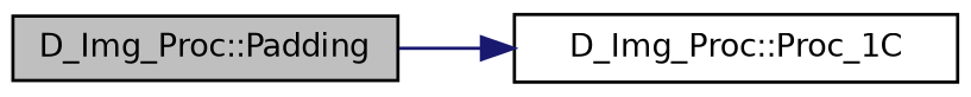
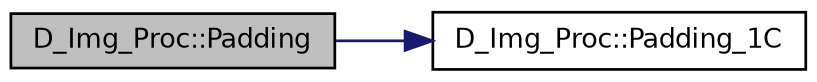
  digraph {
    rankdir=LR
    node [color=black fontname=Helvetica fontsize=10 shape=record style=filled]
    n1 [fillcolor=grey75 fontcolor=black height=0.2 label="D_Img_Proc::Padding" width=0.4]
-   n2 [fillcolor=white height=0.2 label="D_Img_Proc::Proc_1C" width=0.4]
+   n2 [fillcolor=white height=0.2 label="D_Img_Proc::Padding_1C" width=0.4]
    n1 -> n2 [color=midnightblue fontname=Helvetica fontsize=10 labelfontname=Helvetica labelfontsize=10 style=solid]
  }
